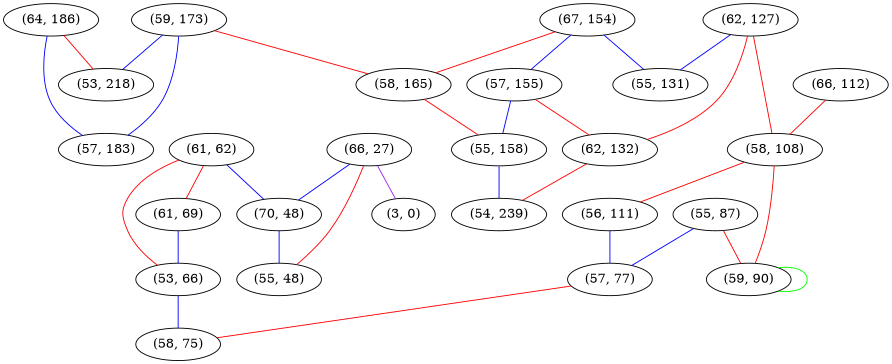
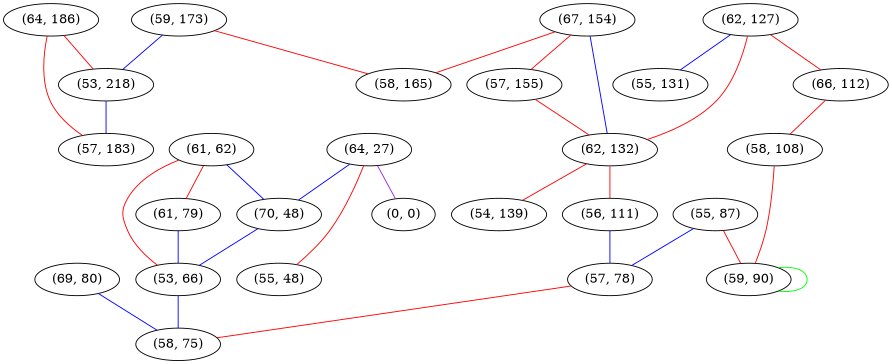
  graph {
    edge [color=red weight=1]
    "(64, 186)"
    "(53, 218)"
    "(57, 183)"
    "(61, 62)"
    "(70, 48)"
-   "(61, 69)"
+   "(61, 69)" [label="(61, 79)"]
    "(53, 66)"
    "(55, 48)"
    "(58, 75)"
-   "(64, 27)" [label="(66, 27)"]
-   "(0, 0)" [label="(3, 0)"]
+   "(64, 27)"
+   "(0, 0)"
    "(59, 173)"
    "(58, 165)"
-   "(55, 158)"
    "(62, 127)"
    "(66, 112)"
    "(55, 131)"
    "(62, 132)"
    "(58, 108)"
-   "(54, 139)" [label="(54, 239)"]
+   "(54, 139)"
    "(67, 154)"
    "(57, 155)"
    "(59, 90)"
    "(56, 111)"
    n25 [label="(55, 87)"]
-   "(57, 77)"
+   "(57, 77)" [label="(57, 78)"]
+   "(69, 80)"
    "(64, 186)" -- "(53, 218)"
-   "(64, 186)" -- "(57, 183)" [color=blue]
+   "(64, 186)" -- "(57, 183)"
    "(61, 62)" -- "(70, 48)" [color=blue]
    "(61, 62)" -- "(61, 69)"
    "(61, 62)" -- "(53, 66)"
-   "(70, 48)" -- "(55, 48)" [color=blue weight=3]
+   "(70, 48)" -- "(53, 66)" [color=blue weight=3]
    "(61, 69)" -- "(53, 66)" [color=blue weight=3]
    "(53, 66)" -- "(58, 75)" [color=blue weight=3]
    "(64, 27)" -- "(70, 48)" [color=blue weight=3]
    "(64, 27)" -- "(55, 48)"
    "(64, 27)" -- "(0, 0)" [color=purple weight=4]
    "(59, 173)" -- "(53, 218)" [color=blue weight=3]
-   "(59, 173)" -- "(57, 183)" [color=blue weight=3]
+   "(53, 218)" -- "(57, 183)" [color=blue weight=3]
    "(59, 173)" -- "(58, 165)"
-   "(58, 165)" -- "(55, 158)"
-   "(55, 158)" -- "(54, 139)" [color=blue weight=3]
-   "(62, 127)" -- "(58, 108)"
+   "(62, 127)" -- "(66, 112)"
    "(62, 127)" -- "(55, 131)" [color=blue]
    "(62, 127)" -- "(62, 132)"
    "(66, 112)" -- "(58, 108)"
    "(62, 132)" -- "(54, 139)"
    "(58, 108)" -- "(59, 90)"
-   "(58, 108)" -- "(56, 111)"
+   "(62, 132)" -- "(56, 111)"
    "(67, 154)" -- "(58, 165)"
-   "(67, 154)" -- "(55, 131)" [color=blue weight=3]
-   "(67, 154)" -- "(57, 155)" [color=blue weight=3]
-   "(57, 155)" -- "(55, 158)" [color=blue weight=3]
+   "(67, 154)" -- "(62, 132)" [color=blue weight=3]
+   "(67, 154)" -- "(57, 155)" [weight=3]
    "(57, 155)" -- "(62, 132)"
    "(59, 90)" -- "(59, 90)" [color=green weight=2]
    "(56, 111)" -- "(57, 77)" [color=blue weight=3]
    n25 -- "(59, 90)"
    n25 -- "(57, 77)" [color=blue weight=3]
    "(57, 77)" -- "(58, 75)"
+   "(69, 80)" -- "(58, 75)" [color=blue weight=3]
  }
